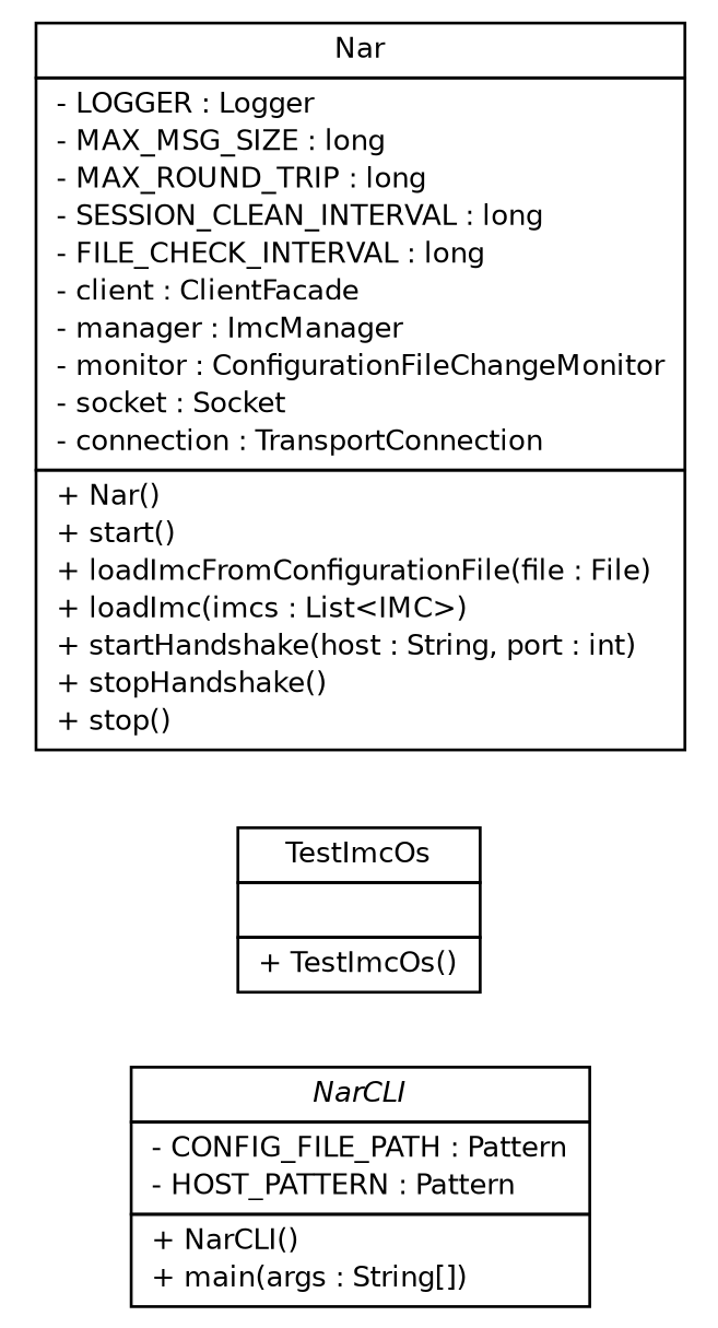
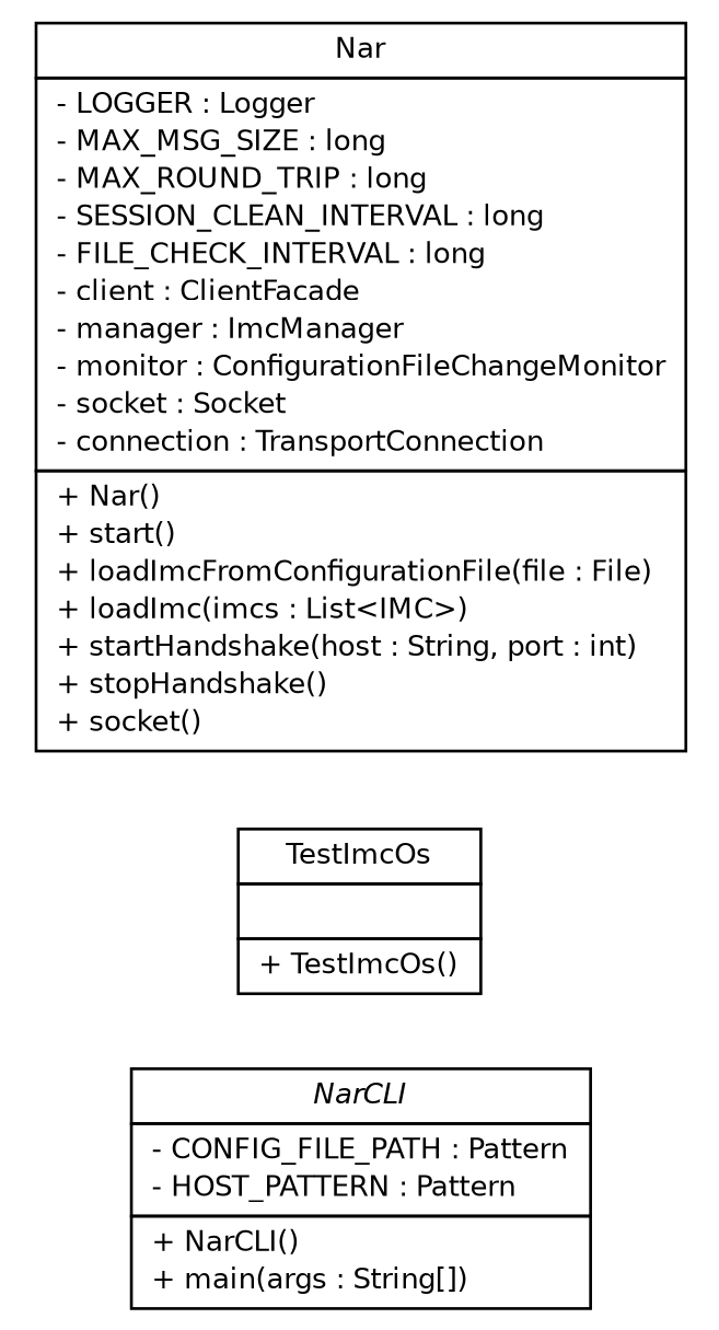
  digraph {
    nodesep=0.25
    ranksep=0.5
    rankdir=LR
    node [fontcolor=black fontname=Helvetica fontsize=10.0 shape=plaintext]
    n1 [label=<<table title="de.hsbremen.tc.tnc.examples.nar.NarCLI" border="0" cellborder="1" cellspacing="0" cellpadding="2" port="p" href="./NarCLI.html"> 		<tr><td><table border="0" cellspacing="0" cellpadding="1"> <tr><td align="center" balign="center"><font face="Helvetica-Oblique"> NarCLI </font></td></tr> 		</table></td></tr> 		<tr><td><table border="0" cellspacing="0" cellpadding="1"> <tr><td align="left" balign="left"> - CONFIG_FILE_PATH : Pattern </td></tr> <tr><td align="left" balign="left"> - HOST_PATTERN : Pattern </td></tr> 		</table></td></tr> 		<tr><td><table border="0" cellspacing="0" cellpadding="1"> <tr><td align="left" balign="left"> + NarCLI() </td></tr> <tr><td align="left" balign="left"> + main(args : String[]) </td></tr> 		</table></td></tr> 		</table>>]
    n2 [label=<<table title="de.hsbremen.tc.tnc.examples.nar.TestImcOs" border="0" cellborder="1" cellspacing="0" cellpadding="2" port="p" href="./TestImcOs.html"> 		<tr><td><table border="0" cellspacing="0" cellpadding="1"> <tr><td align="center" balign="center"> TestImcOs </td></tr> 		</table></td></tr> 		<tr><td><table border="0" cellspacing="0" cellpadding="1"> <tr><td align="left" balign="left">  </td></tr> 		</table></td></tr> 		<tr><td><table border="0" cellspacing="0" cellpadding="1"> <tr><td align="left" balign="left"> + TestImcOs() </td></tr> 		</table></td></tr> 		</table>>]
-   n3 [label=<<table title="de.hsbremen.tc.tnc.examples.nar.Nar" border="0" cellborder="1" cellspacing="0" cellpadding="2" port="p" href="./Nar.html"> 		<tr><td><table border="0" cellspacing="0" cellpadding="1"> <tr><td align="center" balign="center"> Nar </td></tr> 		</table></td></tr> 		<tr><td><table border="0" cellspacing="0" cellpadding="1"> <tr><td align="left" balign="left"> - LOGGER : Logger </td></tr> <tr><td align="left" balign="left"> - MAX_MSG_SIZE : long </td></tr> <tr><td align="left" balign="left"> - MAX_ROUND_TRIP : long </td></tr> <tr><td align="left" balign="left"> - SESSION_CLEAN_INTERVAL : long </td></tr> <tr><td align="left" balign="left"> - FILE_CHECK_INTERVAL : long </td></tr> <tr><td align="left" balign="left"> - client : ClientFacade </td></tr> <tr><td align="left" balign="left"> - manager : ImcManager </td></tr> <tr><td align="left" balign="left"> - monitor : ConfigurationFileChangeMonitor </td></tr> <tr><td align="left" balign="left"> - socket : Socket </td></tr> <tr><td align="left" balign="left"> - connection : TransportConnection </td></tr> 		</table></td></tr> 		<tr><td><table border="0" cellspacing="0" cellpadding="1"> <tr><td align="left" balign="left"> + Nar() </td></tr> <tr><td align="left" balign="left"> + start() </td></tr> <tr><td align="left" balign="left"> + loadImcFromConfigurationFile(file : File) </td></tr> <tr><td align="left" balign="left"> + loadImc(imcs : List&lt;IMC&gt;) </td></tr> <tr><td align="left" balign="left"> + startHandshake(host : String, port : int) </td></tr> <tr><td align="left" balign="left"> + stopHandshake() </td></tr> <tr><td align="left" balign="left"> + stop() </td></tr> 		</table></td></tr> 		</table>>]
+   n3 [label=<<table title="de.hsbremen.tc.tnc.examples.nar.Nar" border="0" cellborder="1" cellspacing="0" cellpadding="2" port="p" href="./Nar.html"> 		<tr><td><table border="0" cellspacing="0" cellpadding="1"> <tr><td align="center" balign="center"> Nar </td></tr> 		</table></td></tr> 		<tr><td><table border="0" cellspacing="0" cellpadding="1"> <tr><td align="left" balign="left"> - LOGGER : Logger </td></tr> <tr><td align="left" balign="left"> - MAX_MSG_SIZE : long </td></tr> <tr><td align="left" balign="left"> - MAX_ROUND_TRIP : long </td></tr> <tr><td align="left" balign="left"> - SESSION_CLEAN_INTERVAL : long </td></tr> <tr><td align="left" balign="left"> - FILE_CHECK_INTERVAL : long </td></tr> <tr><td align="left" balign="left"> - client : ClientFacade </td></tr> <tr><td align="left" balign="left"> - manager : ImcManager </td></tr> <tr><td align="left" balign="left"> - monitor : ConfigurationFileChangeMonitor </td></tr> <tr><td align="left" balign="left"> - socket : Socket </td></tr> <tr><td align="left" balign="left"> - connection : TransportConnection </td></tr> 		</table></td></tr> 		<tr><td><table border="0" cellspacing="0" cellpadding="1"> <tr><td align="left" balign="left"> + Nar() </td></tr> <tr><td align="left" balign="left"> + start() </td></tr> <tr><td align="left" balign="left"> + loadImcFromConfigurationFile(file : File) </td></tr> <tr><td align="left" balign="left"> + loadImc(imcs : List&lt;IMC&gt;) </td></tr> <tr><td align="left" balign="left"> + startHandshake(host : String, port : int) </td></tr> <tr><td align="left" balign="left"> + stopHandshake() </td></tr> <tr><td align="left" balign="left"> + socket() </td></tr> 		</table></td></tr> 		</table>>]
  }
